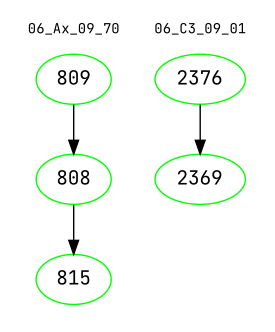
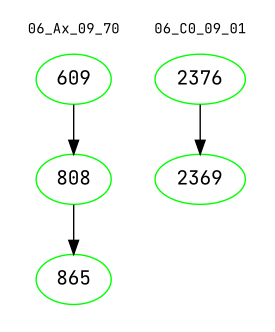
  digraph {
    fontname="JetBrains Mono"
    node [color=green fontname="JetBrains Mono"]
    edge [color=black fontname="JetBrains Mono"]
-   n1 [label=809]
+   n1 [label=609]
    n2 [label=808]
-   n3 [label=815]
+   n3 [label=865]
    n4 [label=2376]
    n5 [label=2369]
    subgraph cluster_1 {
      color=white
      fontsize=10
      label="06_Ax_09_70"
      n1
      n2
      n3
    }
    subgraph cluster_2 {
      color=white
      fontsize=10
-     label="06_C3_09_01"
+     label="06_C0_09_01"
      n4
      n5
    }
    n1 -> n2
    n2 -> n3
    n4 -> n5
  }
